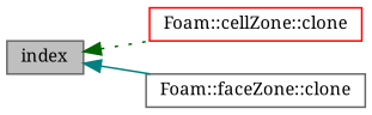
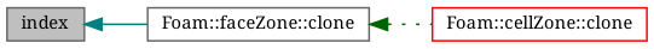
  digraph {
    fontname="Noto Serif"
    rankdir=LR
    node [color=gray40 fontname="Noto Serif" fontsize=10 shape=record]
    edge [dir=back fontname="Noto Serif" fontsize=10 labelfontname=FreeSans labelfontsize=10]
    n1 [fillcolor=grey75 fontcolor=black height=0.2 label=index style=filled width=0.4]
    n2 [color=red height=0.2 label="Foam::cellZone::clone" width=0.4]
    n3 [height=0.2 label="Foam::faceZone::clone" width=0.4]
-   n1 -> n2 [color=darkgreen style=dotted]
+   n3 -> n2 [color=darkgreen style=dotted]
    n1 -> n3 [color=teal style=solid]
  }
